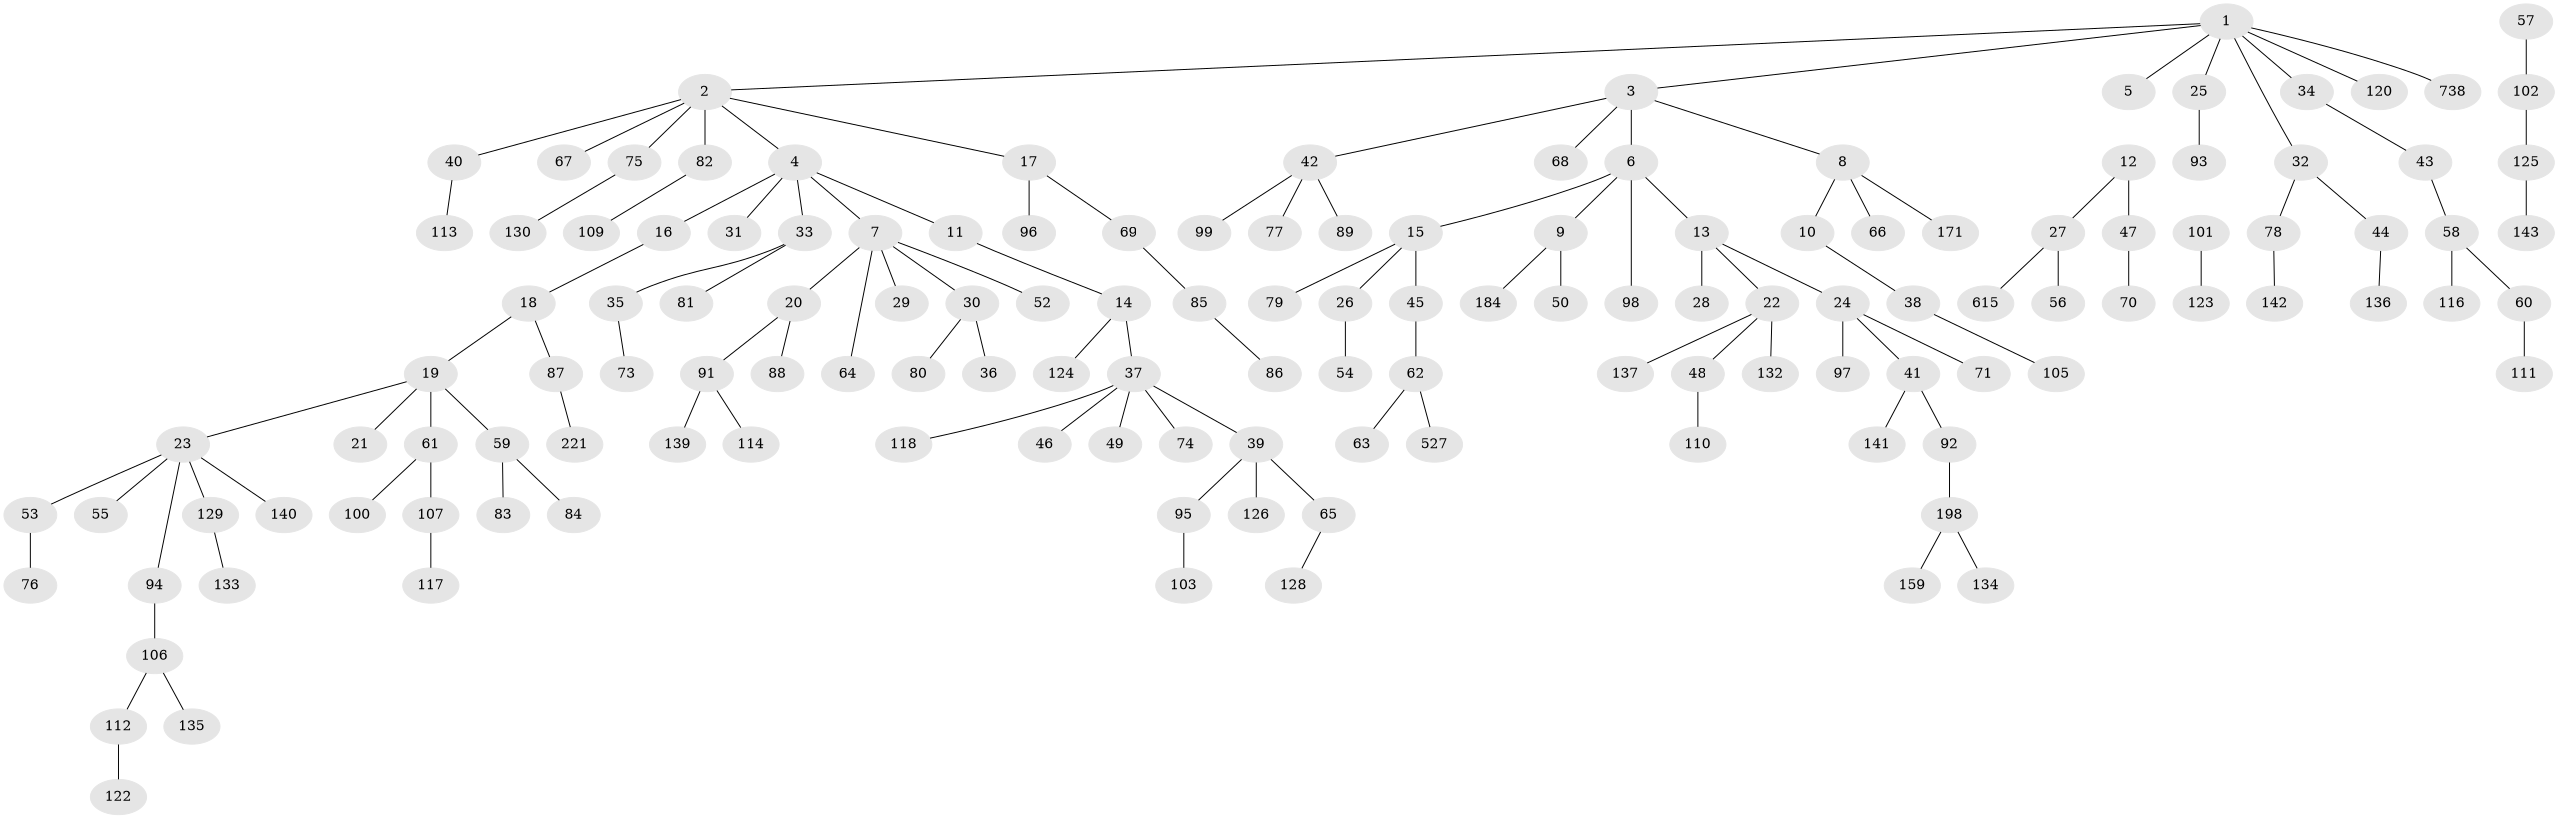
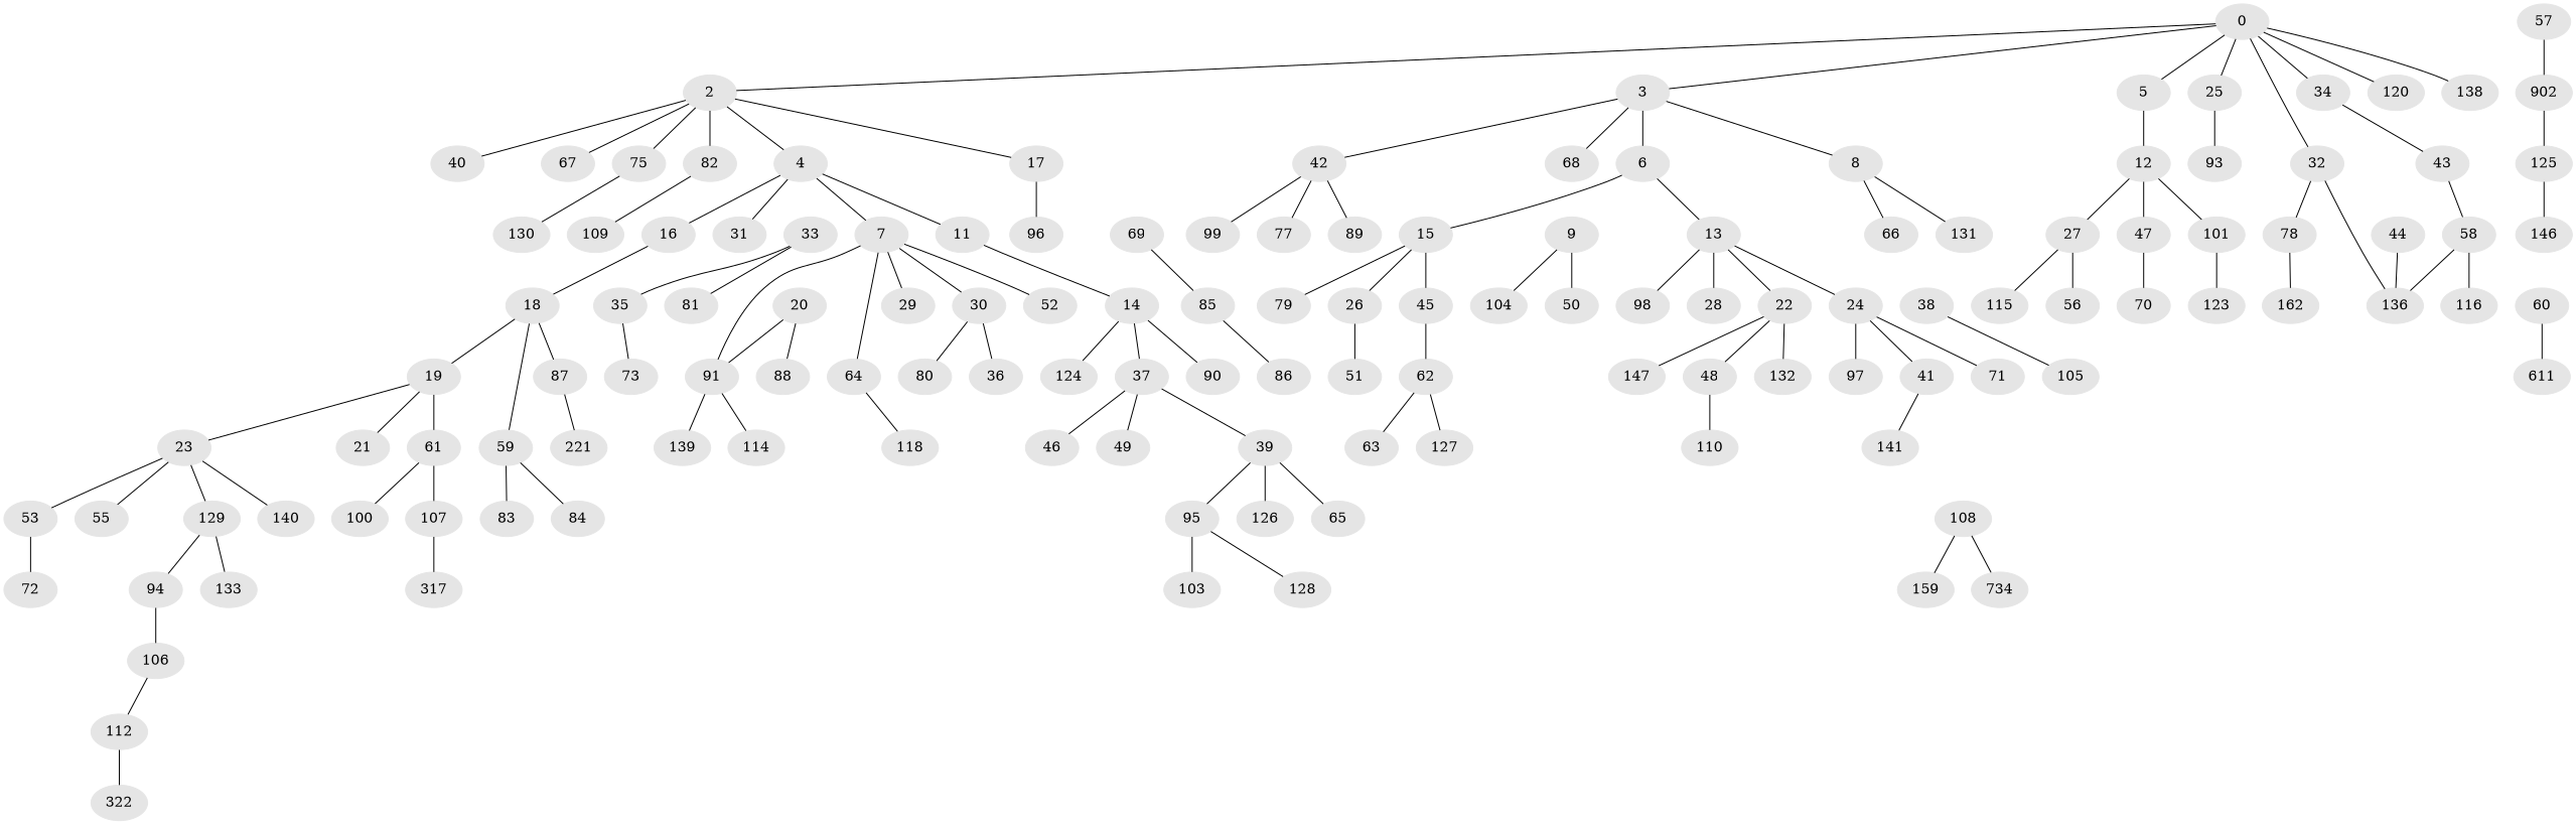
  graph {
    node [color=gray90 style=filled]
-   1
+   1 [label=0]
    2
    3
    5
    25
    32
    34
    120
-   138 [label=738]
+   138
    4
    17
    40
    67
    75
    82
    6
    8
    42
    68
    12
    93
    44
    78
    43
    7
    11
    16
    31
    33
    69
    96
-   113
    130
    109
    9
    13
    15
    98
-   10
    66
-   131 [label=171]
+   131
    77
    89
    99
    20
    29
    30
    52
    64
    14
    18
    35
    81
    27
    47
    101
    50
-   104 [label=184]
+   104
    22
    24
    28
    26
    45
    79
    88
    91
    36
    80
    118
    38
    105
    37
+   90
    124
    56
-   115 [label=615]
+   115
    70
    123
    48
    132
-   137
+   137 [label=147]
    41
    71
    97
    39
    46
    49
-   74
-   51 [label=54]
+   51
    62
    19
    87
    85
    21
    23
    59
    61
    n98 [label=221]
    53
    55
    94
    129
    140
    83
    84
    100
    107
    114
    139
    110
-   76
+   76 [label=72]
    106
    133
-   92
    141
    136
-   142
+   142 [label=162]
    73
    58
    65
    95
    126
    103
    128
-   108 [label=198]
+   108
    60
    116
    63
-   127 [label=527]
+   127
    57
-   102
+   102 [label=902]
    125
-   111
-   117
+   111 [label=611]
+   117 [label=317]
    86
    n136 [label=159]
-   134
+   134 [label=734]
    112
-   135
-   143
-   122
+   143 [label=146]
+   122 [label=322]
    1 -- 2
    1 -- 3
    1 -- 5
    1 -- 25
    1 -- 32
    1 -- 34
    1 -- 120
    1 -- 138
    2 -- 4
    2 -- 17
    2 -- 40
    2 -- 67
    2 -- 75
    2 -- 82
    3 -- 6
    3 -- 8
    3 -- 42
    3 -- 68
+   5 -- 12
    25 -- 93
-   32 -- 44
+   32 -- 136
    32 -- 78
    34 -- 43
    4 -- 7
    4 -- 11
    4 -- 16
    4 -- 31
-   4 -- 33
-   17 -- 69
    17 -- 96
-   40 -- 113
    75 -- 130
    82 -- 109
-   6 -- 9
    6 -- 13
    6 -- 15
-   6 -- 98
-   8 -- 10
+   13 -- 98
    8 -- 66
    8 -- 131
    42 -- 77
    42 -- 89
    42 -- 99
    12 -- 27
    12 -- 47
+   12 -- 101
    44 -- 136
    78 -- 142
    43 -- 58
-   7 -- 20
+   7 -- 91
    7 -- 29
    7 -- 30
    7 -- 52
    7 -- 64
    11 -- 14
    16 -- 18
    33 -- 35
    33 -- 81
    69 -- 85
    9 -- 50
    9 -- 104
    13 -- 22
    13 -- 24
    13 -- 28
    15 -- 26
    15 -- 45
    15 -- 79
-   10 -- 38
    20 -- 88
    20 -- 91
    30 -- 36
    30 -- 80
-   37 -- 118
+   64 -- 118
    14 -- 37
+   14 -- 90
    14 -- 124
    18 -- 19
    18 -- 87
    35 -- 73
    27 -- 56
    27 -- 115
    47 -- 70
    101 -- 123
    22 -- 48
    22 -- 132
    22 -- 137
    24 -- 41
    24 -- 71
    24 -- 97
    26 -- 51
    45 -- 62
    91 -- 114
    91 -- 139
    38 -- 105
    37 -- 39
    37 -- 46
    37 -- 49
-   37 -- 74
    48 -- 110
-   41 -- 92
    41 -- 141
    39 -- 65
    39 -- 95
    39 -- 126
    62 -- 63
    62 -- 127
    19 -- 21
    19 -- 23
-   19 -- 59
+   18 -- 59
    19 -- 61
    87 -- n98
    85 -- 86
    23 -- 53
    23 -- 55
-   23 -- 94
+   129 -- 94
    23 -- 129
    23 -- 140
    59 -- 83
    59 -- 84
    61 -- 100
    61 -- 107
    53 -- 76
    94 -- 106
    129 -- 133
    107 -- 117
    106 -- 112
-   106 -- 135
-   92 -- 108
-   58 -- 60
+   58 -- 136
    58 -- 116
    95 -- 103
-   65 -- 128
+   95 -- 128
    108 -- n136
    108 -- 134
    60 -- 111
    57 -- 102
    102 -- 125
    125 -- 143
    112 -- 122
  }
